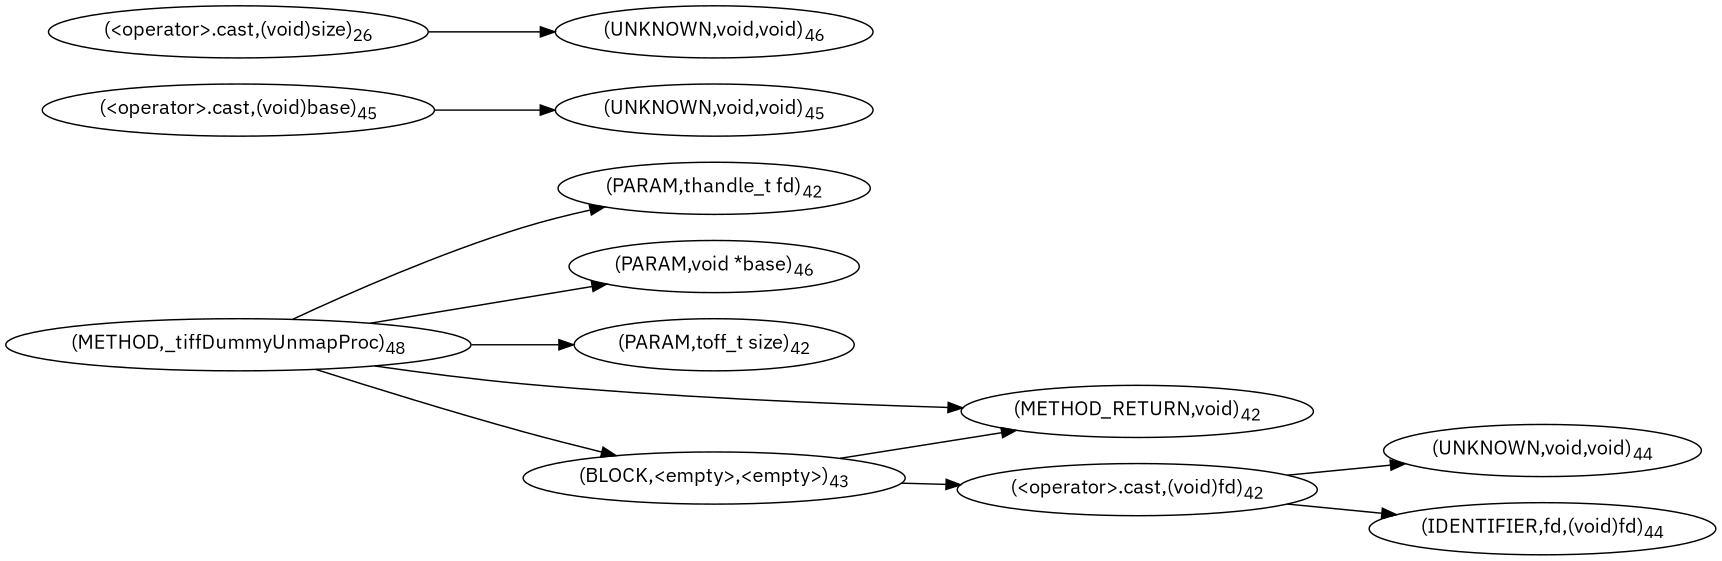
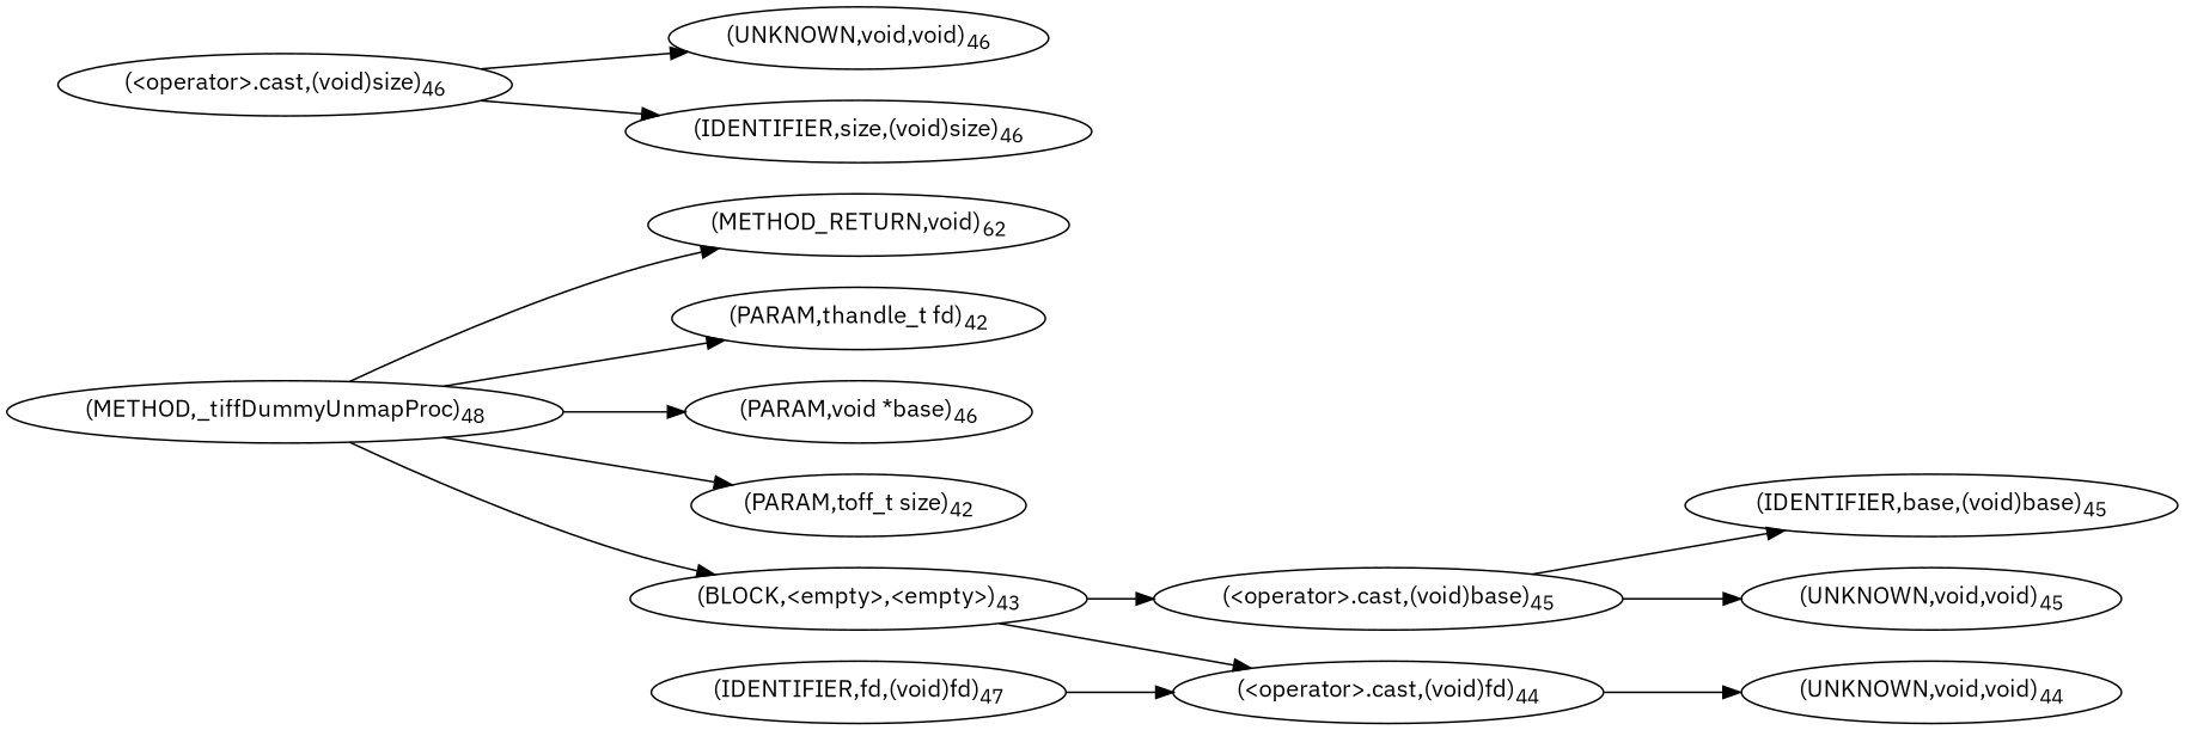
  digraph {
    fontname="IBM Plex Sans"
    rankdir=LR
    node [fontname="IBM Plex Sans"]
    edge [fontname="IBM Plex Sans"]
    n1 [label=<(METHOD,_tiffDummyUnmapProc)<SUB>48</SUB>>]
    n2 [label=<(PARAM,thandle_t fd)<SUB>42</SUB>>]
    n3 [label=<(PARAM,void *base)<SUB>46</SUB>>]
    n4 [label=<(PARAM,toff_t size)<SUB>42</SUB>>]
    n5 [label=<(BLOCK,&lt;empty&gt;,&lt;empty&gt;)<SUB>43</SUB>>]
-   n6 [label=<(METHOD_RETURN,void)<SUB>42</SUB>>]
-   n7 [label=<(&lt;operator&gt;.cast,(void)fd)<SUB>42</SUB>>]
+   n6 [label=<(METHOD_RETURN,void)<SUB>62</SUB>>]
+   n7 [label=<(&lt;operator&gt;.cast,(void)fd)<SUB>44</SUB>>]
    n8 [label=<(&lt;operator&gt;.cast,(void)base)<SUB>45</SUB>>]
    n9 [label=<(UNKNOWN,void,void)<SUB>44</SUB>>]
-   n10 [label=<(IDENTIFIER,fd,(void)fd)<SUB>44</SUB>>]
+   n10 [label=<(IDENTIFIER,fd,(void)fd)<SUB>47</SUB>>]
    n11 [label=<(UNKNOWN,void,void)<SUB>45</SUB>>]
-   n13 [label=<(&lt;operator&gt;.cast,(void)size)<SUB>26</SUB>>]
+   n12 [label=<(IDENTIFIER,base,(void)base)<SUB>45</SUB>>]
+   n13 [label=<(&lt;operator&gt;.cast,(void)size)<SUB>46</SUB>>]
    n14 [label=<(UNKNOWN,void,void)<SUB>46</SUB>>]
+   n15 [label=<(IDENTIFIER,size,(void)size)<SUB>46</SUB>>]
    n1 -> n2
    n1 -> n3
    n1 -> n4
    n1 -> n5
    n1 -> n6
    n5 -> n7
-   n5 -> n6
+   n5 -> n8
    n7 -> n9
-   n7 -> n10
+   n10 -> n7
    n8 -> n11
+   n8 -> n12
    n13 -> n14
+   n13 -> n15
  }
